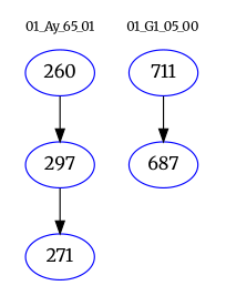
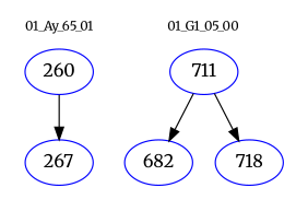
  digraph {
    fontname=Merriweather
    node [color=blue fontname=Merriweather]
    edge [color=black fontname=Merriweather]
-   n1 [label=297]
+   n1 [label=267]
    n2 [label=260]
-   n3 [label=271]
    n4 [label=711]
-   n5 [label=687]
+   n5 [label=682]
+   n6 [label=718]
    subgraph cluster_1 {
      color=white
      fontsize=10
      label="01_Ay_65_01"
      n1
      n2
-     n3
    }
    subgraph cluster_2 {
      color=white
      fontsize=10
      label="01_G1_05_00"
      n4
      n5
+     n6
    }
-   n1 -> n3
    n2 -> n1
    n4 -> n5
+   n4 -> n6
  }
